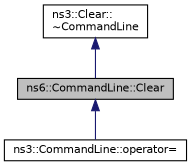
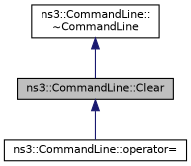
  digraph {
    rankdir=TB
    node [color=black fillcolor=white fontname=Helvetica fontsize=10 shape=record style=filled]
    edge [color=midnightblue dir=back fontname=Helvetica fontsize=10 labelfontname=Helvetica labelfontsize=10 style=solid]
-   n1 [fillcolor=grey75 fontcolor=black height=0.2 label="ns6::CommandLine::Clear" width=0.4]
+   n1 [fillcolor=grey75 fontcolor=black height=0.2 label="ns3::CommandLine::Clear" width=0.4]
    n2 [height=0.2 label="ns3::CommandLine::operator=" width=0.4]
-   n3 [height=0.2 label="ns3::Clear::\l~CommandLine" width=0.4]
+   n3 [height=0.2 label="ns3::CommandLine::\l~CommandLine" width=0.4]
    n1 -> n2
    n3 -> n1
  }
